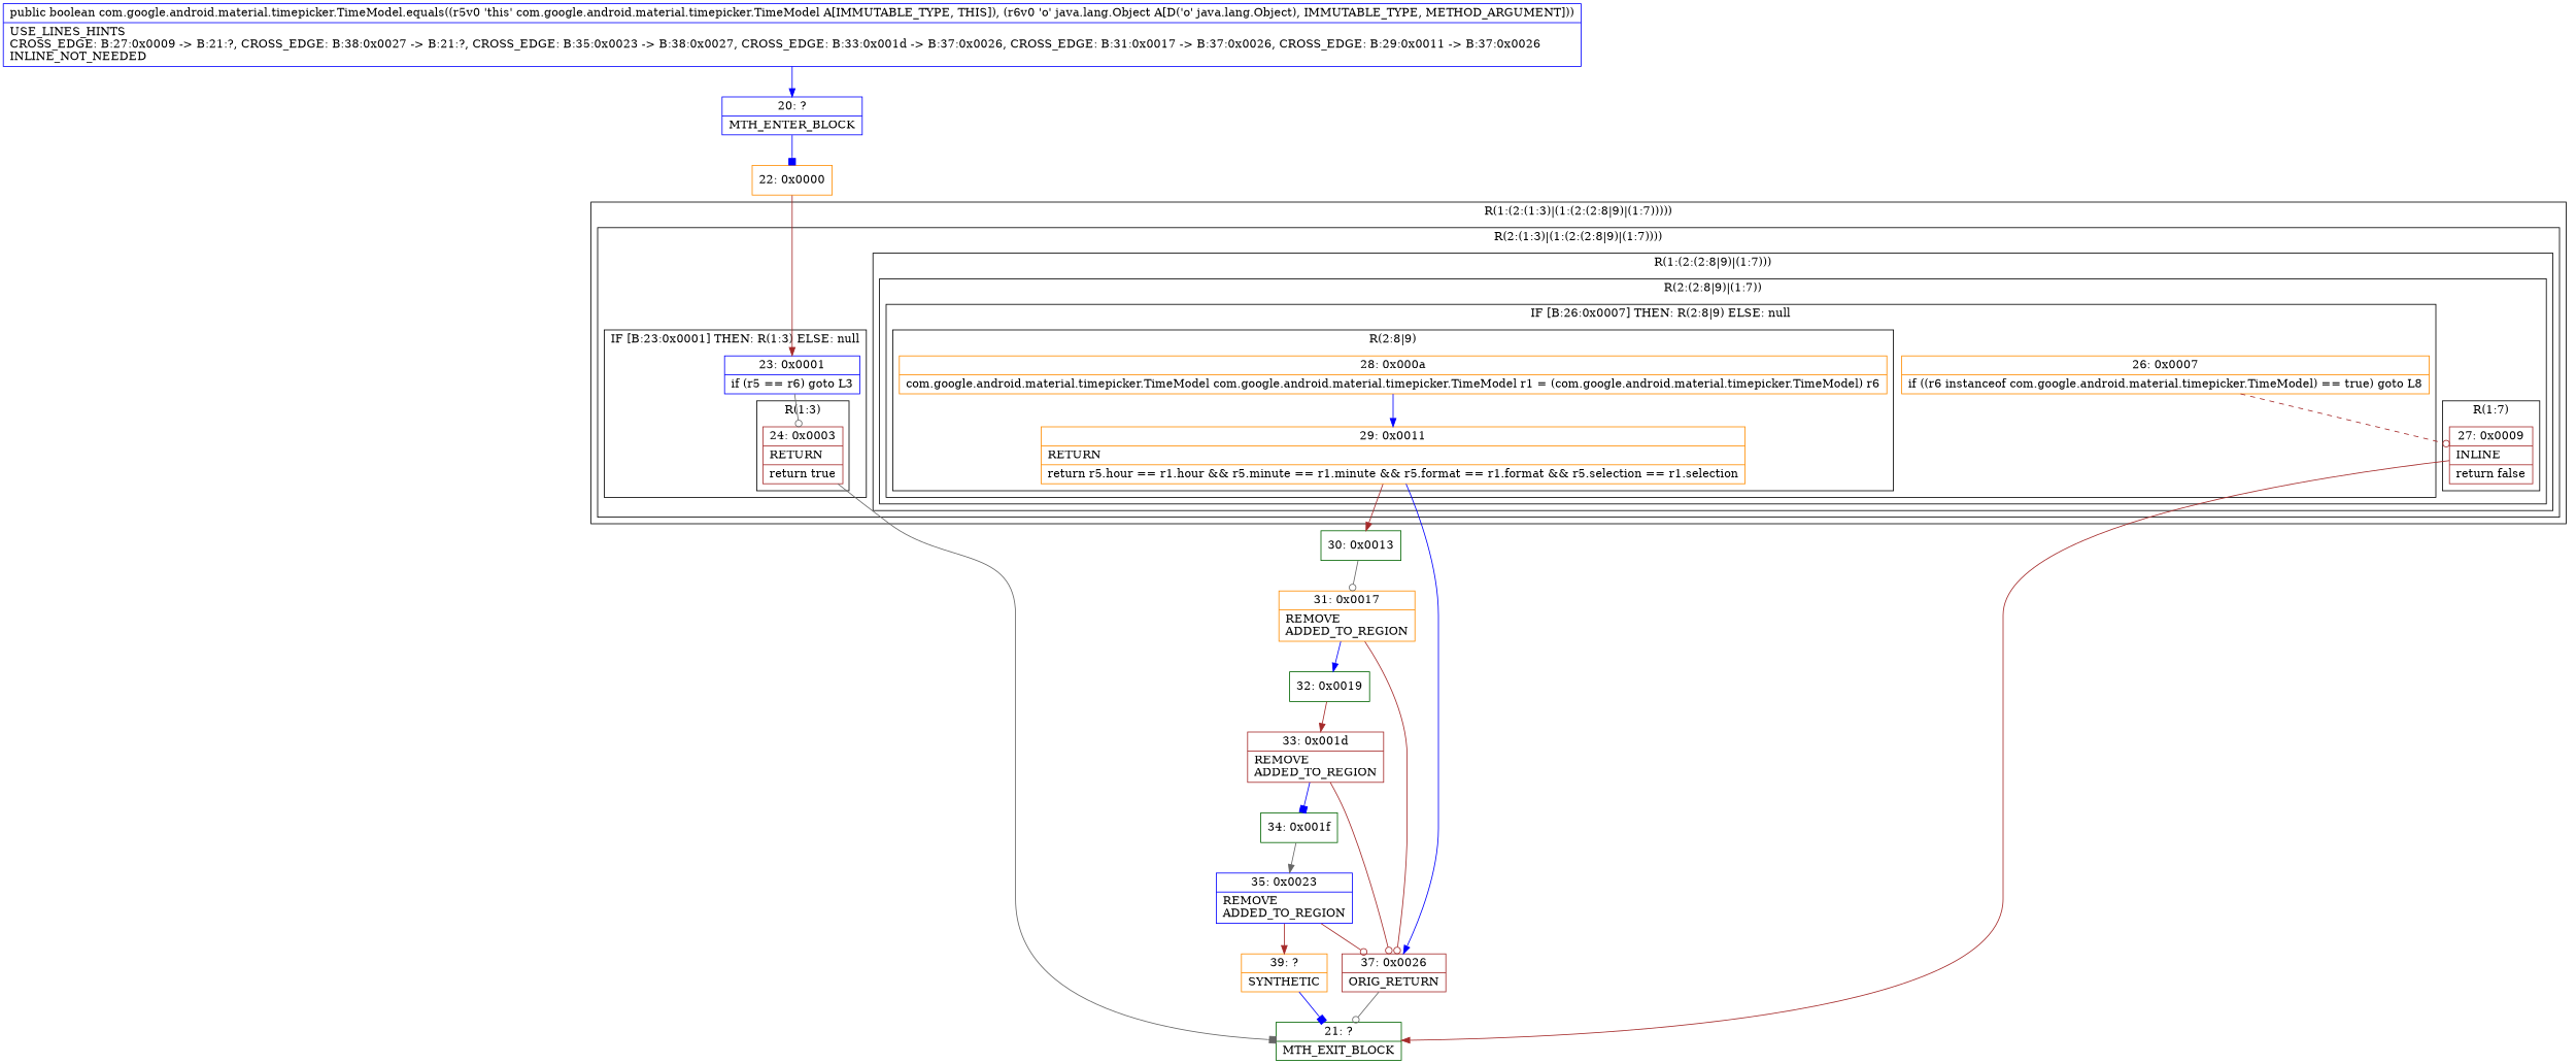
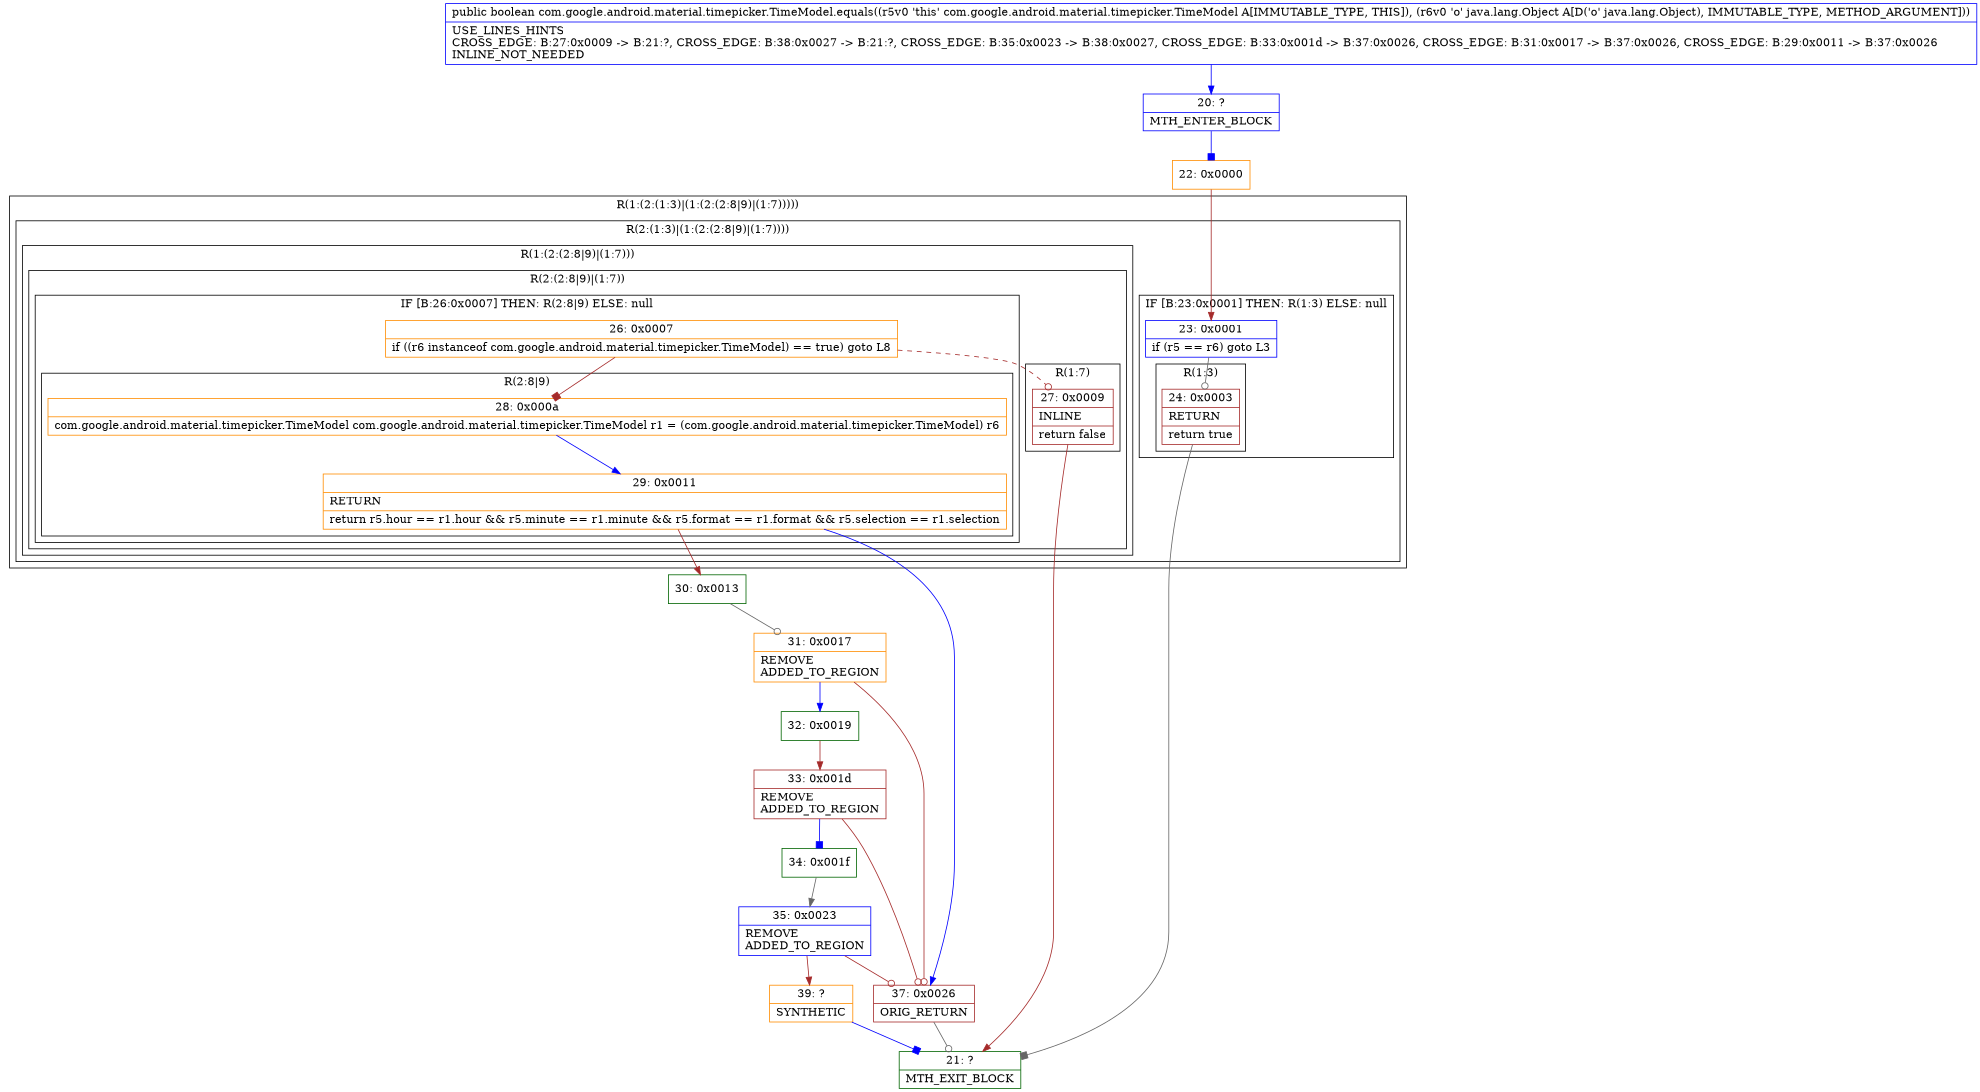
  digraph {
    node [color=darkorange shape=record]
    edge [arrowhead=normal color=brown]
    n1 [color=brown label="{24\:\ 0x0003|RETURN\l|return true\l}"]
    n2 [color=blue label="{23\:\ 0x0001|if (r5 == r6) goto L3\l}"]
    n3 [label="{28\:\ 0x000a|com.google.android.material.timepicker.TimeModel com.google.android.material.timepicker.TimeModel r1 = (com.google.android.material.timepicker.TimeModel) r6\l}"]
    n4 [label="{29\:\ 0x0011|RETURN\l|return r5.hour == r1.hour && r5.minute == r1.minute && r5.format == r1.format && r5.selection == r1.selection\l}"]
    n5 [label="{26\:\ 0x0007|if ((r6 instanceof com.google.android.material.timepicker.TimeModel) == true) goto L8\l}"]
    n6 [color=brown label="{27\:\ 0x0009|INLINE\l|return false\l}"]
    n7 [color=darkgreen label="{21\:\ ?|MTH_EXIT_BLOCK\l}"]
    n8 [color=darkgreen label="{30\:\ 0x0013}"]
    n9 [color=brown label="{37\:\ 0x0026|ORIG_RETURN\l}"]
    n10 [label="{31\:\ 0x0017|REMOVE\lADDED_TO_REGION\l}"]
    n11 [color=blue label="{20\:\ ?|MTH_ENTER_BLOCK\l}"]
    n12 [label="{22\:\ 0x0000}"]
    n13 [color=darkgreen label="{32\:\ 0x0019}"]
    n14 [color=brown label="{33\:\ 0x001d|REMOVE\lADDED_TO_REGION\l}"]
    n15 [color=darkgreen label="{34\:\ 0x001f}"]
    n16 [color=blue label="{35\:\ 0x0023|REMOVE\lADDED_TO_REGION\l}"]
    n17 [label="{39\:\ ?|SYNTHETIC\l}"]
    n18 [color=blue label="{public boolean com.google.android.material.timepicker.TimeModel.equals((r5v0 'this' com.google.android.material.timepicker.TimeModel A[IMMUTABLE_TYPE, THIS]), (r6v0 'o' java.lang.Object A[D('o' java.lang.Object), IMMUTABLE_TYPE, METHOD_ARGUMENT]))  | USE_LINES_HINTS\lCROSS_EDGE: B:27:0x0009 \-\> B:21:?, CROSS_EDGE: B:38:0x0027 \-\> B:21:?, CROSS_EDGE: B:35:0x0023 \-\> B:38:0x0027, CROSS_EDGE: B:33:0x001d \-\> B:37:0x0026, CROSS_EDGE: B:31:0x0017 \-\> B:37:0x0026, CROSS_EDGE: B:29:0x0011 \-\> B:37:0x0026\lINLINE_NOT_NEEDED\l}"]
    subgraph cluster_1 {
      label="R(1:(2:(1:3)|(1:(2:(2:8|9)|(1:7)))))"
      subgraph cluster_2 {
        label="R(2:(1:3)|(1:(2:(2:8|9)|(1:7))))"
        subgraph cluster_3 {
          label="IF [B:23:0x0001] THEN: R(1:3) ELSE: null"
          n2
          subgraph cluster_4 {
            label="R(1:3)"
            n1
          }
        }
        subgraph cluster_5 {
          label="R(1:(2:(2:8|9)|(1:7)))"
          subgraph cluster_6 {
            label="R(2:(2:8|9)|(1:7))"
            subgraph cluster_7 {
              label="IF [B:26:0x0007] THEN: R(2:8|9) ELSE: null"
              n5
              subgraph cluster_8 {
                label="R(2:8|9)"
                n3
                n4
              }
            }
            subgraph cluster_9 {
              label="R(1:7)"
              n6
            }
          }
        }
      }
    }
    n1 -> n7 [arrowhead=box color=gray40]
    n2 -> n1 [arrowhead=odot color=gray40]
    n3 -> n4 [color=blue]
    n4 -> n8
    n4 -> n9 [color=blue]
+   n5 -> n3 [arrowhead=box]
    n5 -> n6 [arrowhead=odot style=dashed]
    n6 -> n7
    n8 -> n10 [arrowhead=odot color=gray40]
    n9 -> n7 [arrowhead=odot color=gray40]
    n10 -> n9 [arrowhead=odot]
    n10 -> n13 [color=blue]
    n11 -> n12 [arrowhead=box color=blue]
    n12 -> n2
    n13 -> n14
    n14 -> n9 [arrowhead=odot]
    n14 -> n15 [arrowhead=box color=blue]
    n15 -> n16 [color=gray40]
    n16 -> n9 [arrowhead=odot]
    n16 -> n17
    n17 -> n7 [arrowhead=box color=blue]
    n18 -> n11 [color=blue]
  }
